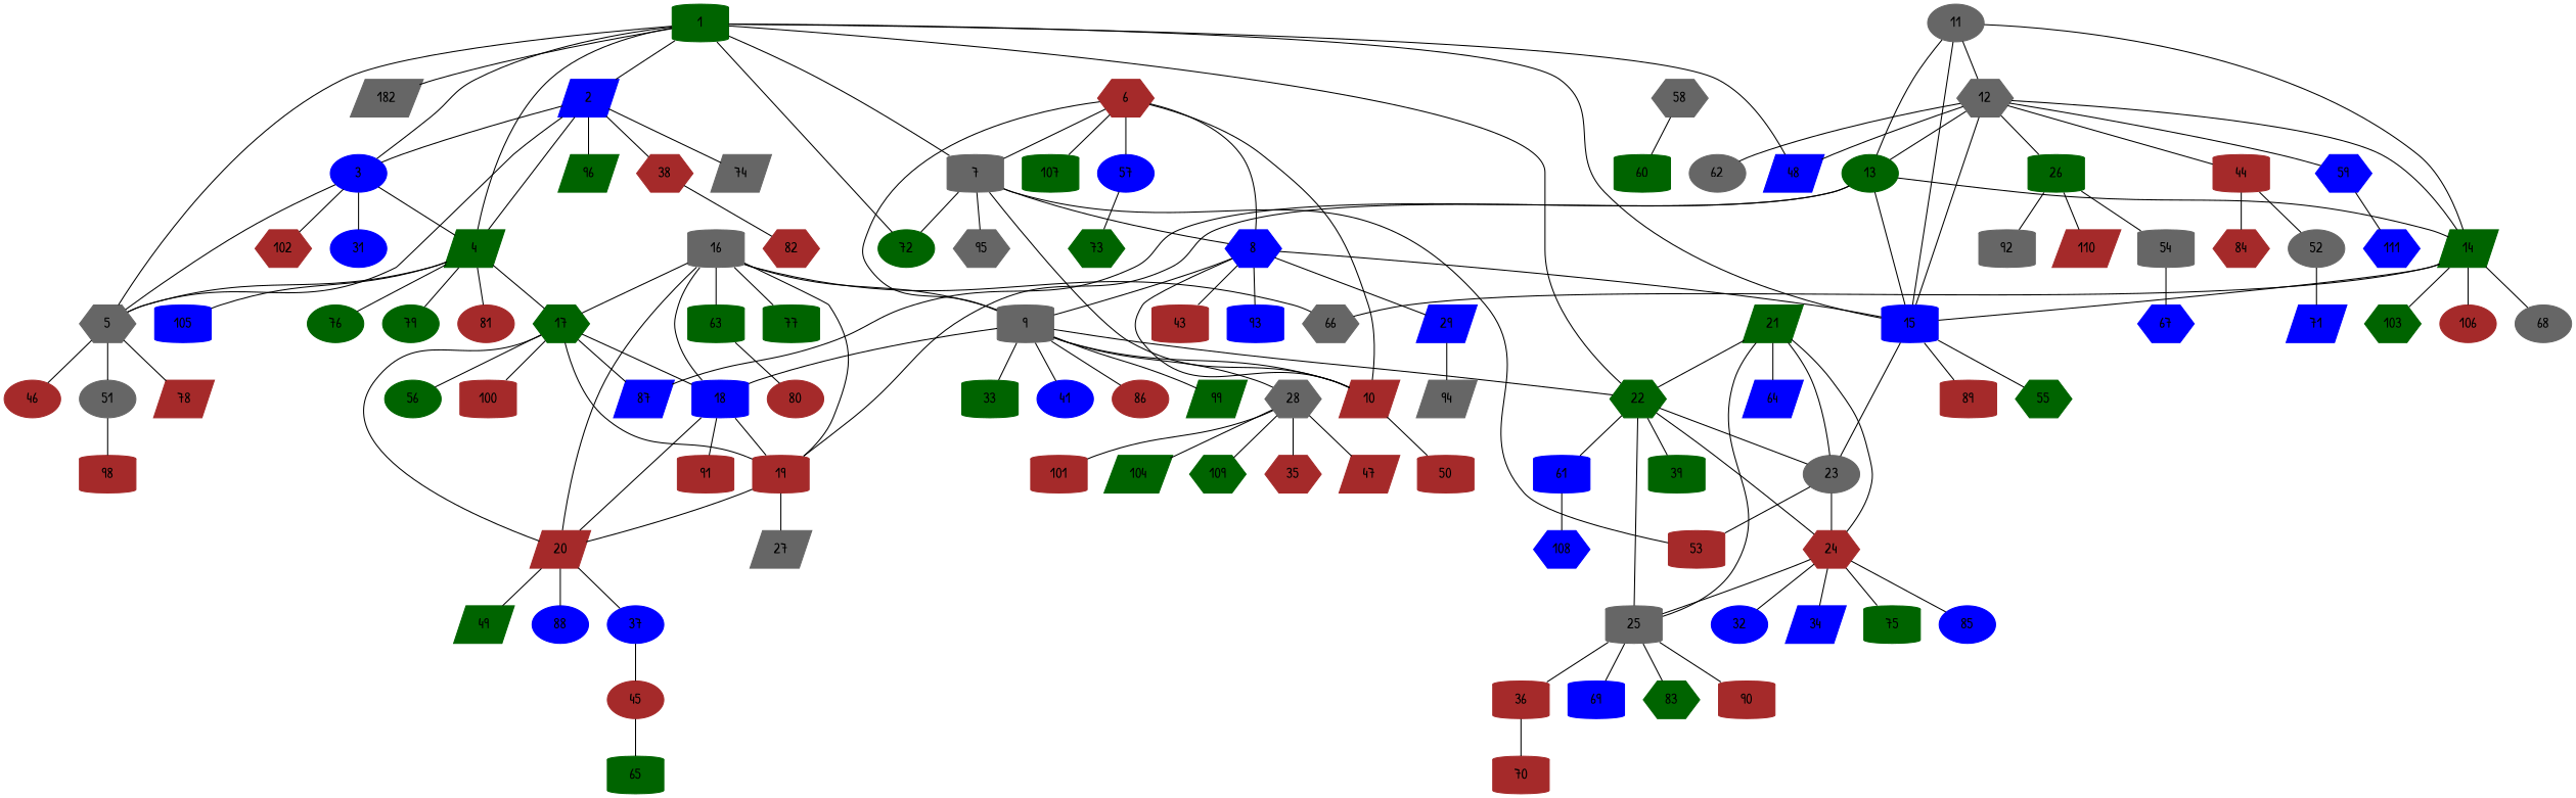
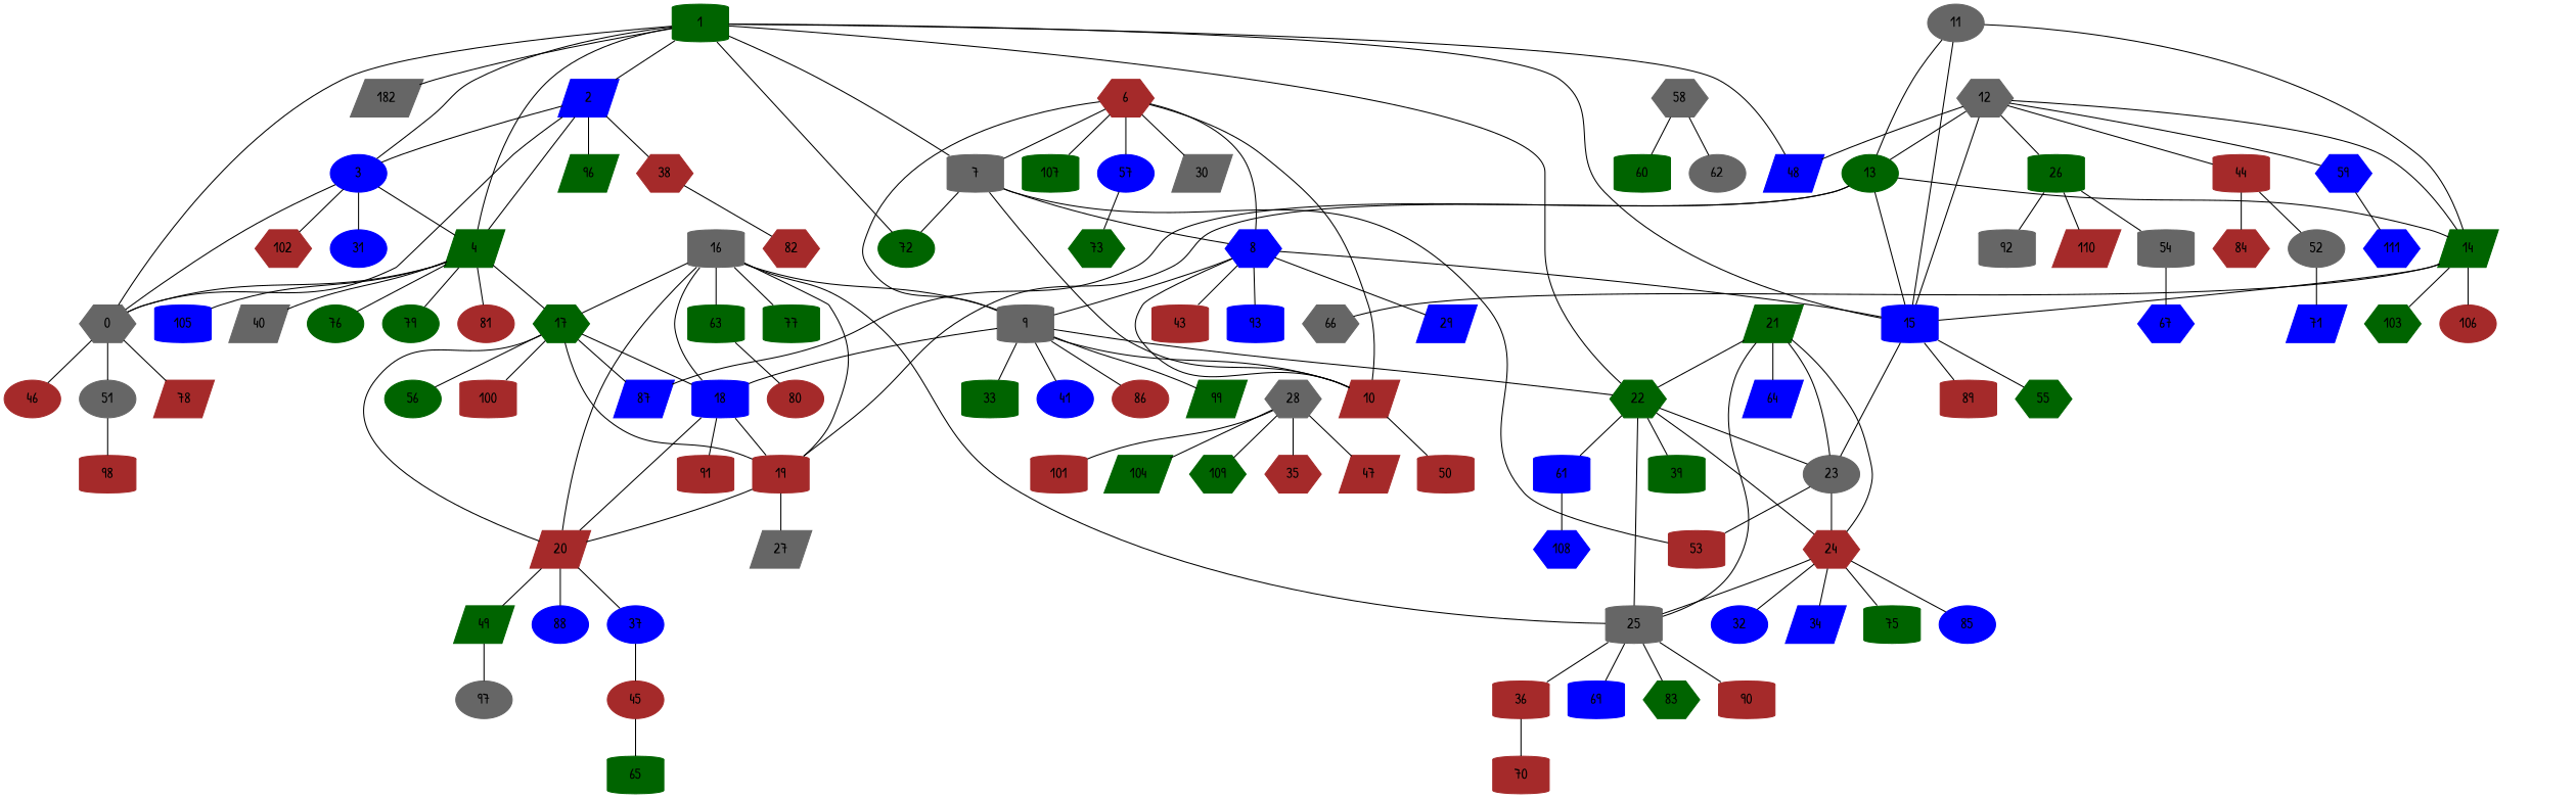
  graph {
    fontname="Patrick Hand"
    node [color=brown fontname="Patrick Hand" shape=cylinder style=filled]
    edge [fontname="Patrick Hand"]
    1 [color=darkgreen]
    2 [color=blue shape=parallelogram]
    3 [color=blue shape=ellipse]
    4 [color=darkgreen shape=parallelogram]
-   5 [color=gray40 shape=hexagon]
+   5 [color=gray40 shape=hexagon label=0]
    7 [color=gray40]
    15 [color=blue]
    22 [color=darkgreen shape=hexagon]
    48 [color=blue shape=parallelogram]
    72 [color=darkgreen shape=ellipse]
    n11 [color=gray40 label=182 shape=parallelogram]
    38 [shape=hexagon]
-   74 [color=gray40 shape=parallelogram]
    96 [color=darkgreen shape=parallelogram]
    31 [color=blue shape=ellipse]
    102 [shape=hexagon]
    17 [color=darkgreen shape=hexagon]
+   40 [color=gray40 shape=parallelogram]
    76 [color=darkgreen shape=ellipse]
    79 [color=darkgreen shape=ellipse]
    81 [shape=ellipse]
    105 [color=blue]
    46 [shape=ellipse]
    51 [color=gray40 shape=ellipse]
    78 [shape=parallelogram]
    8 [color=blue shape=hexagon]
    10 [shape=parallelogram]
    53
-   95 [color=gray40 shape=hexagon]
    23 [color=gray40 shape=ellipse]
    55 [color=darkgreen shape=hexagon]
    89
    25 [color=gray40]
    24 [shape=hexagon]
    39 [color=darkgreen]
    61 [color=blue]
    82 [shape=hexagon]
    18 [color=blue]
    19
    87 [color=blue shape=parallelogram]
    20 [shape=parallelogram]
    56 [color=darkgreen shape=ellipse]
    100
    98
    6 [shape=hexagon]
    9 [color=gray40]
+   30 [color=gray40 shape=parallelogram]
    57 [color=blue shape=ellipse]
    107 [color=darkgreen]
    29 [color=blue shape=parallelogram]
    43
    93 [color=blue]
    28 [color=gray40 shape=hexagon]
    33 [color=darkgreen]
    41 [color=blue shape=ellipse]
    86 [shape=ellipse]
    99 [color=darkgreen shape=parallelogram]
    50
    73 [color=darkgreen shape=hexagon]
-   94 [color=gray40 shape=parallelogram]
    91
    35 [shape=hexagon]
    47 [shape=parallelogram]
    101
    104 [color=darkgreen shape=parallelogram]
    109 [color=darkgreen shape=hexagon]
    11 [color=gray40 shape=ellipse]
    12 [color=gray40 shape=hexagon]
    13 [color=darkgreen shape=ellipse]
    14 [color=darkgreen shape=parallelogram]
    26 [color=darkgreen]
    44
    59 [color=blue shape=hexagon]
    66 [color=gray40 shape=hexagon]
-   68 [color=gray40 shape=ellipse]
    103 [color=darkgreen shape=hexagon]
    106 [shape=ellipse]
    54 [color=gray40]
    92 [color=gray40]
    110 [shape=parallelogram]
    52 [color=gray40 shape=ellipse]
    84 [shape=hexagon]
    111 [color=blue shape=hexagon]
    27 [color=gray40 shape=parallelogram]
    16 [color=gray40]
    63 [color=darkgreen]
    77 [color=darkgreen]
    37 [color=blue shape=ellipse]
    49 [color=darkgreen shape=parallelogram]
    88 [color=blue shape=ellipse]
    36
    69 [color=blue]
    83 [color=darkgreen shape=hexagon]
    90
    80 [shape=ellipse]
    45 [shape=ellipse]
+   97 [color=gray40 shape=ellipse]
    21 [color=darkgreen shape=parallelogram]
    64 [color=blue shape=parallelogram]
    32 [color=blue shape=ellipse]
    34 [color=blue shape=parallelogram]
    75 [color=darkgreen]
    85 [color=blue shape=ellipse]
    108 [color=blue shape=hexagon]
    70
    58 [color=gray40 shape=hexagon]
    60 [color=darkgreen]
    62 [color=gray40 shape=ellipse]
    67 [color=blue shape=hexagon]
    65 [color=darkgreen]
    71 [color=blue shape=parallelogram]
    1 -- 2
    1 -- 3
    1 -- 4
    1 -- 5
    1 -- 7
    1 -- 15
    1 -- 22
    1 -- 48
    1 -- 72
    1 -- n11
    2 -- 3
    2 -- 4
    2 -- 5
    2 -- 38
-   2 -- 74
    2 -- 96
    3 -- 4
    3 -- 5
    3 -- 31
    3 -- 102
    4 -- 5
    4 -- 17
+   4 -- 40
    4 -- 76
    4 -- 79
    4 -- 81
    4 -- 105
    5 -- 46
    5 -- 51
    5 -- 78
    7 -- 72
    7 -- 8
    7 -- 10
    7 -- 53
-   7 -- 95
    15 -- 23
    15 -- 55
    15 -- 89
    22 -- 23
    22 -- 25
    22 -- 24
    22 -- 39
    22 -- 61
    38 -- 82
    17 -- 18
    17 -- 19
    17 -- 87
    17 -- 20
    17 -- 56
    17 -- 100
    51 -- 98
    8 -- 15
    8 -- 10
    8 -- 9
    8 -- 29
    8 -- 43
    8 -- 93
    10 -- 50
    23 -- 53
    23 -- 24
    25 -- 36
    25 -- 69
    25 -- 83
    25 -- 90
    24 -- 25
    24 -- 32
    24 -- 34
    24 -- 75
    24 -- 85
    61 -- 108
    18 -- 19
    18 -- 20
    18 -- 91
    19 -- 20
    19 -- 27
    20 -- 37
    20 -- 49
    20 -- 88
    6 -- 7
    6 -- 8
    6 -- 10
    6 -- 9
+   6 -- 30
    6 -- 57
    6 -- 107
    9 -- 22
    9 -- 10
    9 -- 18
-   9 -- 28
    9 -- 33
    9 -- 41
    9 -- 86
    9 -- 99
    57 -- 73
-   29 -- 94
    28 -- 35
    28 -- 47
    28 -- 101
    28 -- 104
    28 -- 109
    11 -- 15
-   11 -- 12
    11 -- 13
    11 -- 14
    12 -- 15
    12 -- 48
    12 -- 13
    12 -- 14
    12 -- 26
    12 -- 44
    12 -- 59
    13 -- 15
    13 -- 19
    13 -- 87
    13 -- 14
    14 -- 15
    14 -- 66
-   14 -- 68
    14 -- 103
    14 -- 106
    26 -- 54
    26 -- 92
    26 -- 110
    44 -- 52
    44 -- 84
    59 -- 111
    54 -- 67
    52 -- 71
    16 -- 17
-   16 -- 66
+   16 -- 25
    16 -- 18
    16 -- 19
    16 -- 20
    16 -- 9
    16 -- 63
    16 -- 77
    63 -- 80
    37 -- 45
+   49 -- 97
    36 -- 70
    45 -- 65
    21 -- 22
    21 -- 23
    21 -- 25
    21 -- 24
    21 -- 64
    58 -- 60
-   12 -- 62
+   58 -- 62
  }
